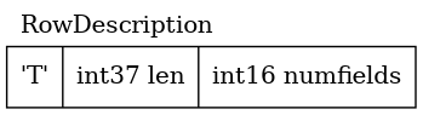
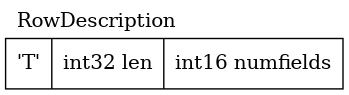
  graph {
    label=RowDescription
    labeljust=l
    labelloc=t
-   n1 [label="'T'|int37 len|int16 numfields" shape=record]
+   n1 [label="'T'|int32 len|int16 numfields" shape=record]
  }
